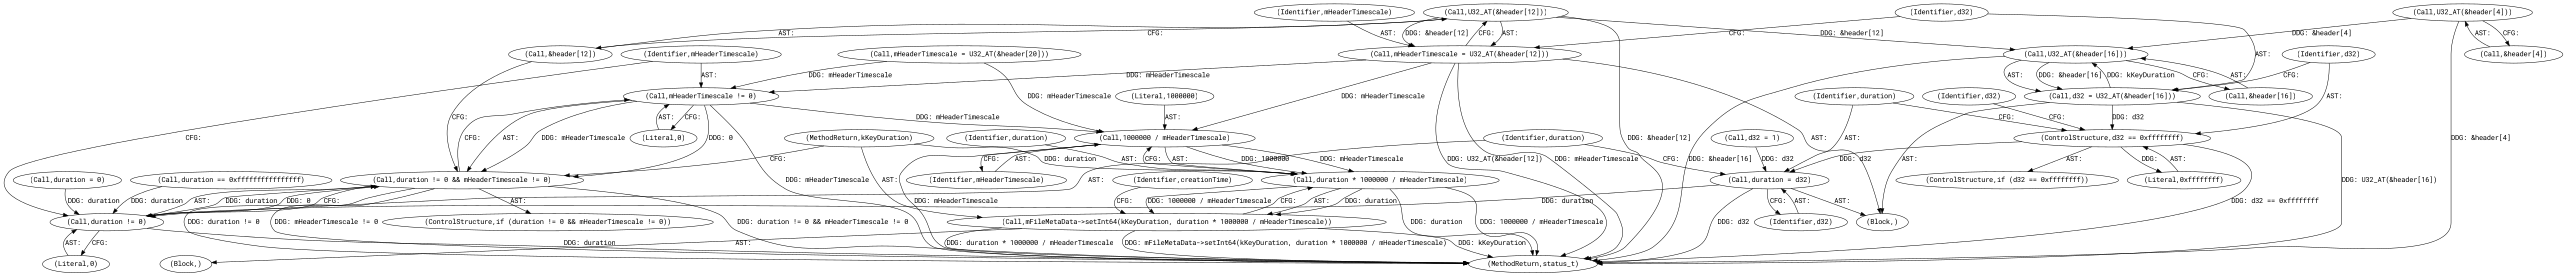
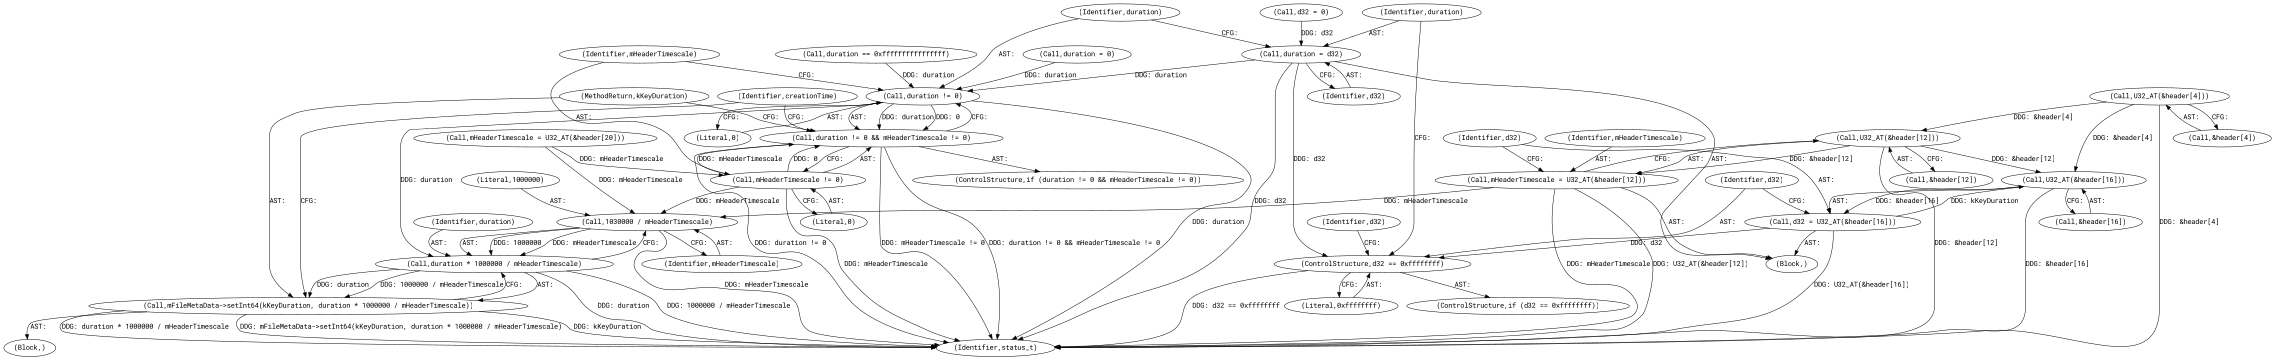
  digraph {
    fontname="Roboto Mono"
    node [fontname="Roboto Mono"]
    edge [fontname="Roboto Mono"]
    n1 [label="(Call,U32_AT(&header[12]))"]
    n2 [label="(Call,mHeaderTimescale = U32_AT(&header[12]))"]
    n3 [label="(Call,U32_AT(&header[16]))"]
-   n4 [label="(MethodReturn,status_t)"]
+   n4 [label="(Identifier,status_t)"]
    n5 [label="(Call,&header[12])"]
    n6 [label="(Call,mHeaderTimescale != 0)"]
-   n7 [label="(Call,1000000 / mHeaderTimescale)"]
+   n7 [label="(Call,1030000 / mHeaderTimescale)"]
    n8 [label="(Block,)"]
    n9 [label="(Call,d32 = U32_AT(&header[16]))"]
    n10 [label="(Call,&header[16])"]
    n11 [label="(Call,U32_AT(&header[4]))"]
    n12 [label="(Call,&header[4])"]
    n13 [label="(Call,duration != 0 && mHeaderTimescale != 0)"]
    n14 [label="(Literal,0)"]
    n15 [label="(Call,duration * 1000000 / mHeaderTimescale)"]
    n16 [label="(Identifier,mHeaderTimescale)"]
    n17 [label="(Call,duration != 0)"]
    n18 [label="(ControlStructure,if (duration != 0 && mHeaderTimescale != 0))"]
    n19 [label="(Literal,0)"]
    n20 [label="(Call,mFileMetaData->setInt64(kKeyDuration, duration * 1000000 / mHeaderTimescale))"]
    n21 [label="(Block,)"]
    n22 [label="(ControlStructure,d32 == 0xffffffff)"]
    n23 [label="(Call,duration = d32)"]
    n24 [label="(Literal,0xffffffff)"]
    n25 [label="(ControlStructure,if (d32 == 0xffffffff))"]
    n26 [label="(Identifier,d32)"]
    n27 [label="(Identifier,duration)"]
    n28 [label="(Call,duration = 0)"]
    n29 [label="(Identifier,creationTime)"]
    n30 [label="(Identifier,duration)"]
    n31 [label="(Identifier,d32)"]
    n32 [label="(Identifier,duration)"]
    n33 [label="(Literal,1000000)"]
-   n34 [label="(Call,d32 = 1)"]
+   n34 [label="(Call,d32 = 0)"]
    n35 [label="(MethodReturn,kKeyDuration)"]
    n36 [label="(Identifier,d32)"]
    n37 [label="(Call,duration == 0xffffffffffffffff)"]
    n38 [label="(Identifier,mHeaderTimescale)"]
    n39 [label="(Identifier,mHeaderTimescale)"]
    n40 [label="(Identifier,d32)"]
    n41 [label="(Call,mHeaderTimescale = U32_AT(&header[20]))"]
    n1 -> n2 [label="AST: "]
    n1 -> n2 [label="DDG: &header[12]"]
    n1 -> n3 [label="DDG: &header[12]"]
    n1 -> n4 [label="DDG: &header[12]"]
    n1 -> n5 [label="CFG: "]
    n2 -> n1 [label="CFG: "]
    n2 -> n4 [label="DDG: mHeaderTimescale"]
    n2 -> n4 [label="DDG: U32_AT(&header[12])"]
-   n2 -> n6 [label="DDG: mHeaderTimescale"]
    n2 -> n7 [label="DDG: mHeaderTimescale"]
    n2 -> n8 [label="AST: "]
    n3 -> n4 [label="DDG: &header[16]"]
    n3 -> n9 [label="AST: "]
    n3 -> n9 [label="DDG: &header[16]"]
    n3 -> n10 [label="CFG: "]
    n5 -> n1 [label="AST: "]
    n6 -> n4 [label="DDG: mHeaderTimescale"]
    n6 -> n7 [label="DDG: mHeaderTimescale"]
    n6 -> n13 [label="AST: "]
    n6 -> n13 [label="DDG: mHeaderTimescale"]
    n6 -> n13 [label="DDG: 0"]
    n6 -> n14 [label="CFG: "]
    n7 -> n4 [label="DDG: mHeaderTimescale"]
    n7 -> n15 [label="AST: "]
    n7 -> n15 [label="DDG: 1000000"]
    n7 -> n15 [label="DDG: mHeaderTimescale"]
    n7 -> n16 [label="CFG: "]
    n9 -> n3 [label="DDG: kKeyDuration"]
    n9 -> n4 [label="DDG: U32_AT(&header[16])"]
    n9 -> n8 [label="AST: "]
    n9 -> n22 [label="DDG: d32"]
    n10 -> n3 [label="AST: "]
+   n11 -> n1 [label="DDG: &header[4]"]
    n11 -> n3 [label="DDG: &header[4]"]
    n11 -> n4 [label="DDG: &header[4]"]
    n11 -> n12 [label="CFG: "]
    n12 -> n11 [label="AST: "]
    n13 -> n4 [label="DDG: duration != 0"]
    n13 -> n4 [label="DDG: mHeaderTimescale != 0"]
    n13 -> n4 [label="DDG: duration != 0 && mHeaderTimescale != 0"]
    n13 -> n6 [label="CFG: "]
    n13 -> n17 [label="CFG: "]
    n13 -> n18 [label="AST: "]
    n14 -> n6 [label="AST: "]
    n15 -> n4 [label="DDG: duration"]
    n15 -> n4 [label="DDG: 1000000 / mHeaderTimescale"]
    n15 -> n7 [label="CFG: "]
    n15 -> n20 [label="AST: "]
    n15 -> n20 [label="DDG: duration"]
    n15 -> n20 [label="DDG: 1000000 / mHeaderTimescale"]
    n16 -> n7 [label="AST: "]
    n17 -> n4 [label="DDG: duration"]
    n17 -> n13 [label="AST: "]
    n17 -> n13 [label="DDG: duration"]
    n17 -> n13 [label="DDG: 0"]
-   n35 -> n15 [label="DDG: duration"]
+   n17 -> n15 [label="DDG: duration"]
    n17 -> n19 [label="CFG: "]
    n19 -> n17 [label="AST: "]
    n20 -> n4 [label="DDG: duration * 1000000 / mHeaderTimescale"]
    n20 -> n4 [label="DDG: mFileMetaData->setInt64(kKeyDuration, duration * 1000000 / mHeaderTimescale)"]
    n20 -> n4 [label="DDG: kKeyDuration"]
    n20 -> n15 [label="CFG: "]
    n20 -> n21 [label="AST: "]
    n22 -> n4 [label="DDG: d32 == 0xffffffff"]
-   n22 -> n23 [label="DDG: d32"]
-   n22 -> n24 [label="DDG: "]
+   n23 -> n22 [label="DDG: d32"]
+   n22 -> n24 [label="CFG: "]
    n22 -> n25 [label="AST: "]
    n23 -> n4 [label="DDG: d32"]
    n23 -> n8 [label="AST: "]
    n23 -> n17 [label="DDG: duration"]
    n23 -> n26 [label="CFG: "]
    n24 -> n22 [label="AST: "]
    n26 -> n23 [label="AST: "]
    n27 -> n17 [label="AST: "]
    n27 -> n23 [label="CFG: "]
    n28 -> n17 [label="DDG: duration"]
-   n5 -> n13 [label="CFG: "]
+   n29 -> n13 [label="CFG: "]
    n29 -> n20 [label="CFG: "]
    n30 -> n15 [label="AST: "]
    n31 -> n22 [label="CFG: "]
    n32 -> n22 [label="CFG: "]
    n32 -> n23 [label="AST: "]
    n33 -> n7 [label="AST: "]
    n34 -> n23 [label="DDG: d32"]
    n35 -> n13 [label="CFG: "]
    n35 -> n20 [label="AST: "]
    n36 -> n9 [label="CFG: "]
    n36 -> n22 [label="AST: "]
    n37 -> n17 [label="DDG: duration"]
    n38 -> n2 [label="AST: "]
    n39 -> n6 [label="AST: "]
    n39 -> n17 [label="CFG: "]
    n40 -> n2 [label="CFG: "]
    n40 -> n9 [label="AST: "]
    n41 -> n6 [label="DDG: mHeaderTimescale"]
    n41 -> n7 [label="DDG: mHeaderTimescale"]
  }
